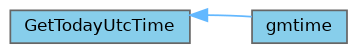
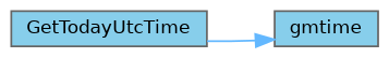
  digraph {
    rankdir=LR
    node [fillcolor=skyblue fontname=Helvetica fontsize=10 shape=box style=filled]
    n1 [color=gray40 fontcolor=black height=0.2 label=GetTodayUtcTime width=0.4]
    n2 [color=grey40 height=0.2 label=gmtime width=0.4]
-   n2 -> n1 [color=steelblue1 fontname=Helvetica fontsize=10 labelfontname=Helvetica labelfontsize=10 style=solid]
+   n1 -> n2 [color=steelblue1 fontname=Helvetica fontsize=10 labelfontname=Helvetica labelfontsize=10 style=solid]
  }
